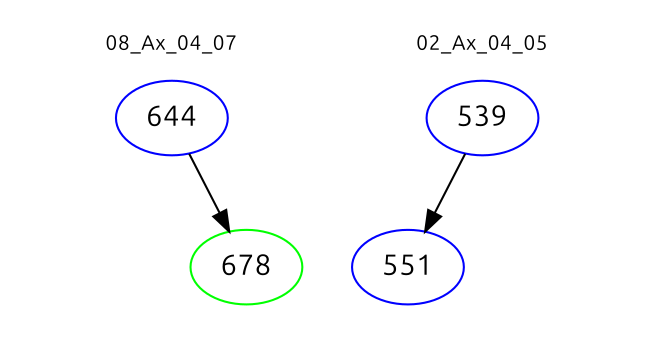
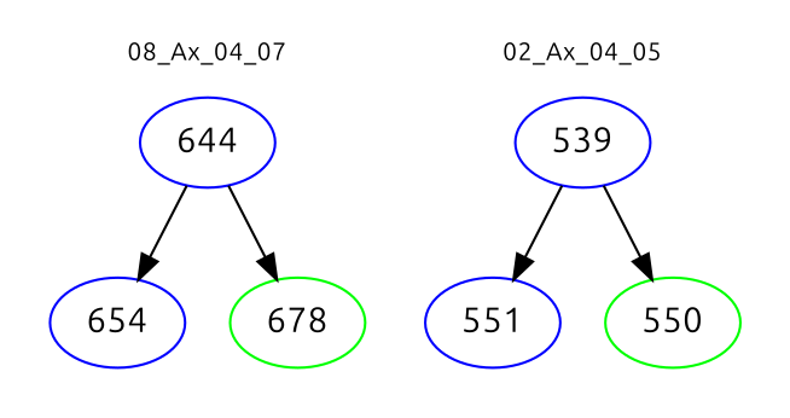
  digraph {
    fontname=Ubuntu
    node [color=blue fontname=Ubuntu]
    edge [color=black fontname=Ubuntu]
    n1 [label=644]
+   n2 [label=654]
    n3 [color=green label=678]
    n4 [label=539]
    n5 [label=551]
+   n6 [color=green label=550]
    subgraph cluster_1 {
      color=white
      fontsize=10
      label="08_Ax_04_07"
      n1
+     n2
      n3
    }
    subgraph cluster_2 {
      color=white
      fontsize=10
      label="02_Ax_04_05"
      n4
      n5
+     n6
    }
+   n1 -> n2
    n1 -> n3
    n4 -> n5
+   n4 -> n6
  }
